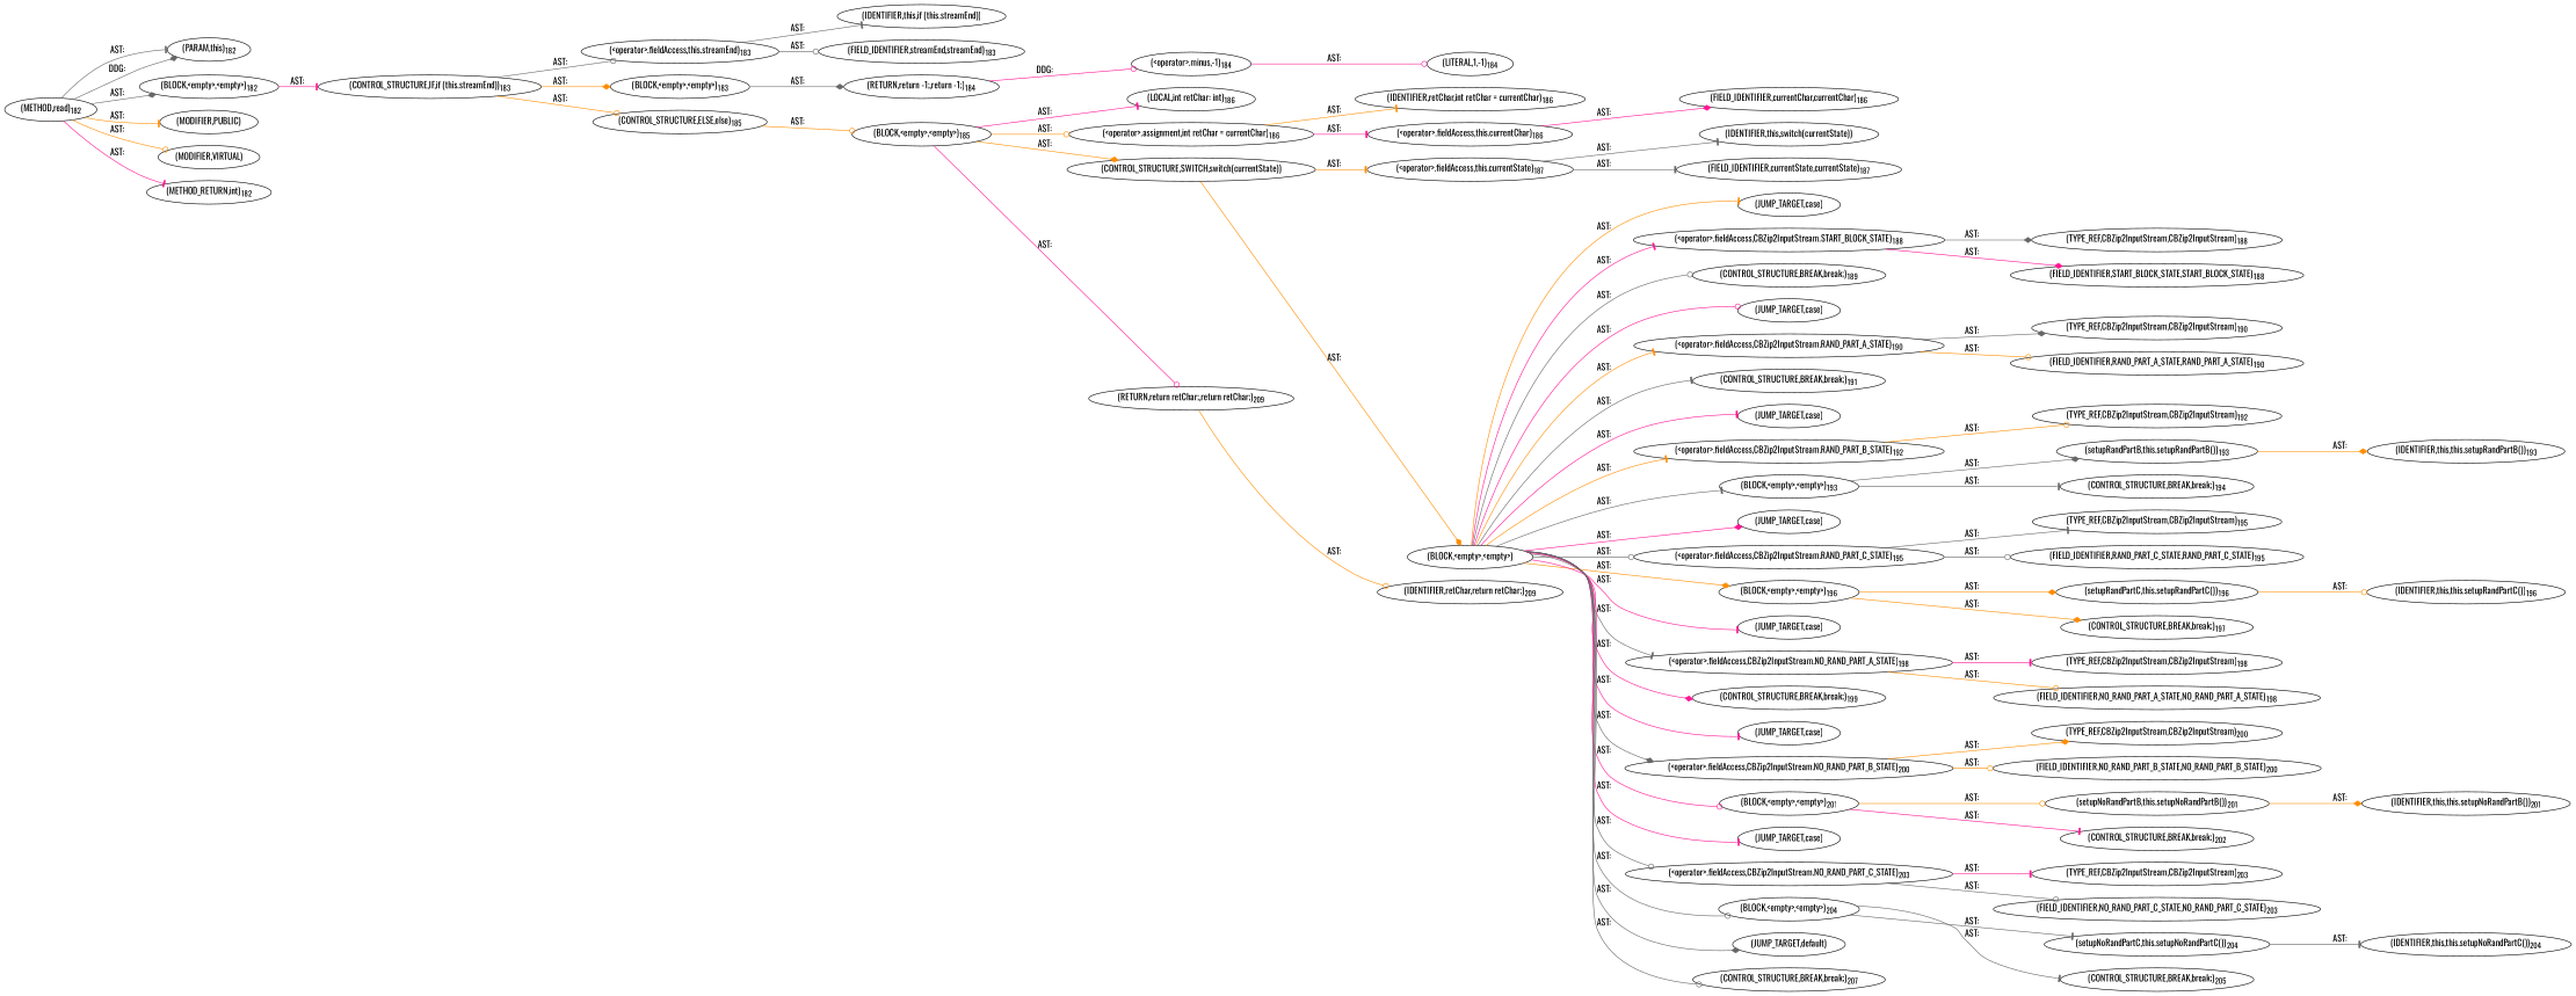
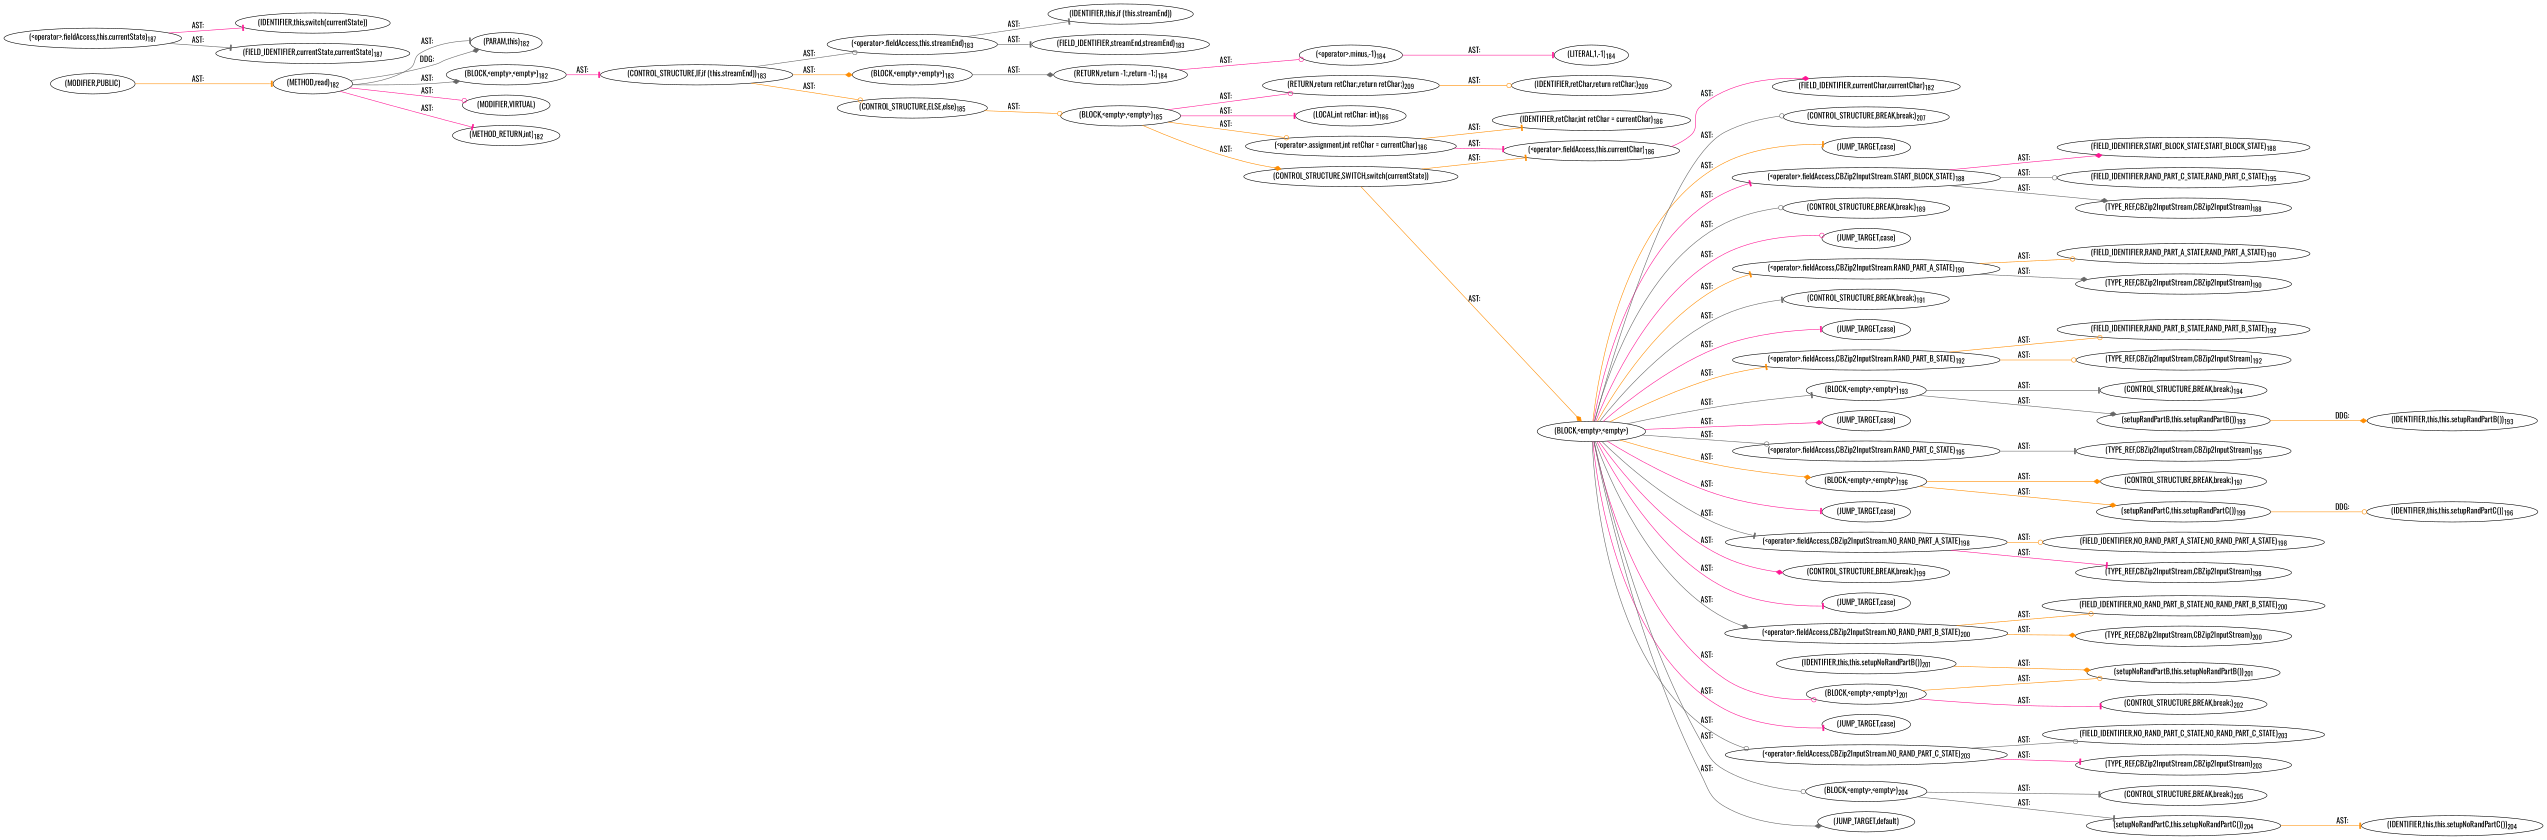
  digraph {
    fontname=Oswald
    rankdir=LR
    node [fontname=Oswald]
    edge [arrowhead=tee color=gray40 fontname=Oswald]
    n1 [label=<(METHOD,read)<SUB>182</SUB>>]
    n2 [label=<(PARAM,this)<SUB>182</SUB>>]
    n3 [label=<(BLOCK,&lt;empty&gt;,&lt;empty&gt;)<SUB>182</SUB>>]
    n4 [label=<(MODIFIER,PUBLIC)>]
    n5 [label=<(MODIFIER,VIRTUAL)>]
    n6 [label=<(METHOD_RETURN,int)<SUB>182</SUB>>]
    n7 [label=<(CONTROL_STRUCTURE,IF,if (this.streamEnd))<SUB>183</SUB>>]
    n8 [label=<(&lt;operator&gt;.fieldAccess,this.streamEnd)<SUB>183</SUB>>]
    n9 [label=<(BLOCK,&lt;empty&gt;,&lt;empty&gt;)<SUB>183</SUB>>]
    n10 [label=<(CONTROL_STRUCTURE,ELSE,else)<SUB>185</SUB>>]
    n11 [label=<(IDENTIFIER,this,if (this.streamEnd))>]
    n12 [label=<(FIELD_IDENTIFIER,streamEnd,streamEnd)<SUB>183</SUB>>]
    n13 [label=<(RETURN,return -1;,return -1;)<SUB>184</SUB>>]
    n14 [label=<(BLOCK,&lt;empty&gt;,&lt;empty&gt;)<SUB>185</SUB>>]
    n15 [label=<(&lt;operator&gt;.minus,-1)<SUB>184</SUB>>]
    n16 [label=<(LITERAL,1,-1)<SUB>184</SUB>>]
    n17 [label=<(LOCAL,int retChar: int)<SUB>186</SUB>>]
    n18 [label=<(&lt;operator&gt;.assignment,int retChar = currentChar)<SUB>186</SUB>>]
    n19 [label=<(CONTROL_STRUCTURE,SWITCH,switch(currentState))>]
    n20 [label=<(RETURN,return retChar;,return retChar;)<SUB>209</SUB>>]
    n21 [label=<(IDENTIFIER,retChar,int retChar = currentChar)<SUB>186</SUB>>]
    n22 [label=<(&lt;operator&gt;.fieldAccess,this.currentChar)<SUB>186</SUB>>]
    n23 [label=<(&lt;operator&gt;.fieldAccess,this.currentState)<SUB>187</SUB>>]
    n24 [label=<(BLOCK,&lt;empty&gt;,&lt;empty&gt;)>]
    n25 [label=<(IDENTIFIER,retChar,return retChar;)<SUB>209</SUB>>]
-   n26 [label=<(FIELD_IDENTIFIER,currentChar,currentChar)<SUB>186</SUB>>]
+   n26 [label=<(FIELD_IDENTIFIER,currentChar,currentChar)<SUB>182</SUB>>]
    n27 [label=<(IDENTIFIER,this,switch(currentState))>]
    n28 [label=<(FIELD_IDENTIFIER,currentState,currentState)<SUB>187</SUB>>]
    n29 [label=<(JUMP_TARGET,case)>]
    n30 [label=<(&lt;operator&gt;.fieldAccess,CBZip2InputStream.START_BLOCK_STATE)<SUB>188</SUB>>]
    n31 [label=<(CONTROL_STRUCTURE,BREAK,break;)<SUB>189</SUB>>]
    n32 [label=<(JUMP_TARGET,case)>]
    n33 [label=<(&lt;operator&gt;.fieldAccess,CBZip2InputStream.RAND_PART_A_STATE)<SUB>190</SUB>>]
    n34 [label=<(CONTROL_STRUCTURE,BREAK,break;)<SUB>191</SUB>>]
    n35 [label=<(JUMP_TARGET,case)>]
    n36 [label=<(&lt;operator&gt;.fieldAccess,CBZip2InputStream.RAND_PART_B_STATE)<SUB>192</SUB>>]
    n37 [label=<(BLOCK,&lt;empty&gt;,&lt;empty&gt;)<SUB>193</SUB>>]
    n38 [label=<(JUMP_TARGET,case)>]
    n39 [label=<(&lt;operator&gt;.fieldAccess,CBZip2InputStream.RAND_PART_C_STATE)<SUB>195</SUB>>]
    n40 [label=<(BLOCK,&lt;empty&gt;,&lt;empty&gt;)<SUB>196</SUB>>]
    n41 [label=<(JUMP_TARGET,case)>]
    n42 [label=<(&lt;operator&gt;.fieldAccess,CBZip2InputStream.NO_RAND_PART_A_STATE)<SUB>198</SUB>>]
    n43 [label=<(CONTROL_STRUCTURE,BREAK,break;)<SUB>199</SUB>>]
    n44 [label=<(JUMP_TARGET,case)>]
    n45 [label=<(&lt;operator&gt;.fieldAccess,CBZip2InputStream.NO_RAND_PART_B_STATE)<SUB>200</SUB>>]
    n46 [label=<(BLOCK,&lt;empty&gt;,&lt;empty&gt;)<SUB>201</SUB>>]
    n47 [label=<(JUMP_TARGET,case)>]
    n48 [label=<(&lt;operator&gt;.fieldAccess,CBZip2InputStream.NO_RAND_PART_C_STATE)<SUB>203</SUB>>]
    n49 [label=<(BLOCK,&lt;empty&gt;,&lt;empty&gt;)<SUB>204</SUB>>]
    n50 [label=<(JUMP_TARGET,default)>]
    n51 [label=<(CONTROL_STRUCTURE,BREAK,break;)<SUB>207</SUB>>]
    n52 [label=<(TYPE_REF,CBZip2InputStream,CBZip2InputStream)<SUB>188</SUB>>]
    n53 [label=<(FIELD_IDENTIFIER,START_BLOCK_STATE,START_BLOCK_STATE)<SUB>188</SUB>>]
    n54 [label=<(TYPE_REF,CBZip2InputStream,CBZip2InputStream)<SUB>190</SUB>>]
    n55 [label=<(FIELD_IDENTIFIER,RAND_PART_A_STATE,RAND_PART_A_STATE)<SUB>190</SUB>>]
    n56 [label=<(TYPE_REF,CBZip2InputStream,CBZip2InputStream)<SUB>192</SUB>>]
+   n57 [label=<(FIELD_IDENTIFIER,RAND_PART_B_STATE,RAND_PART_B_STATE)<SUB>192</SUB>>]
    n58 [label=<(setupRandPartB,this.setupRandPartB())<SUB>193</SUB>>]
    n59 [label=<(CONTROL_STRUCTURE,BREAK,break;)<SUB>194</SUB>>]
    n60 [label=<(TYPE_REF,CBZip2InputStream,CBZip2InputStream)<SUB>195</SUB>>]
    n61 [label=<(FIELD_IDENTIFIER,RAND_PART_C_STATE,RAND_PART_C_STATE)<SUB>195</SUB>>]
-   n62 [label=<(setupRandPartC,this.setupRandPartC())<SUB>196</SUB>>]
+   n62 [label=<(setupRandPartC,this.setupRandPartC())<SUB>199</SUB>>]
    n63 [label=<(CONTROL_STRUCTURE,BREAK,break;)<SUB>197</SUB>>]
    n64 [label=<(TYPE_REF,CBZip2InputStream,CBZip2InputStream)<SUB>198</SUB>>]
    n65 [label=<(FIELD_IDENTIFIER,NO_RAND_PART_A_STATE,NO_RAND_PART_A_STATE)<SUB>198</SUB>>]
    n66 [label=<(TYPE_REF,CBZip2InputStream,CBZip2InputStream)<SUB>200</SUB>>]
    n67 [label=<(FIELD_IDENTIFIER,NO_RAND_PART_B_STATE,NO_RAND_PART_B_STATE)<SUB>200</SUB>>]
    n68 [label=<(setupNoRandPartB,this.setupNoRandPartB())<SUB>201</SUB>>]
    n69 [label=<(CONTROL_STRUCTURE,BREAK,break;)<SUB>202</SUB>>]
    n70 [label=<(TYPE_REF,CBZip2InputStream,CBZip2InputStream)<SUB>203</SUB>>]
    n71 [label=<(FIELD_IDENTIFIER,NO_RAND_PART_C_STATE,NO_RAND_PART_C_STATE)<SUB>203</SUB>>]
    n72 [label=<(setupNoRandPartC,this.setupNoRandPartC())<SUB>204</SUB>>]
    n73 [label=<(CONTROL_STRUCTURE,BREAK,break;)<SUB>205</SUB>>]
    n74 [label=<(IDENTIFIER,this,this.setupRandPartB())<SUB>193</SUB>>]
    n75 [label=<(IDENTIFIER,this,this.setupRandPartC())<SUB>196</SUB>>]
    n76 [label=<(IDENTIFIER,this,this.setupNoRandPartB())<SUB>201</SUB>>]
    n77 [label=<(IDENTIFIER,this,this.setupNoRandPartC())<SUB>204</SUB>>]
    n1 -> n2 [label="AST: "]
    n1 -> n2 [arrowhead=diamond label="DDG: "]
    n1 -> n3 [arrowhead=diamond label="AST: "]
-   n1 -> n4 [color=darkorange label="AST: "]
-   n1 -> n5 [arrowhead=odot color=darkorange label="AST: "]
+   n4 -> n1 [color=darkorange label="AST: "]
+   n1 -> n5 [arrowhead=odot color=deeppink label="AST: "]
    n1 -> n6 [color=deeppink label="AST: "]
    n3 -> n7 [color=deeppink label="AST: "]
    n7 -> n8 [arrowhead=odot label="AST: "]
    n7 -> n9 [arrowhead=diamond color=darkorange label="AST: "]
    n7 -> n10 [arrowhead=odot color=darkorange label="AST: "]
    n8 -> n11 [label="AST: "]
-   n8 -> n12 [arrowhead=odot label="AST: "]
+   n8 -> n12 [label="AST: "]
    n9 -> n13 [arrowhead=diamond label="AST: "]
    n10 -> n14 [arrowhead=odot color=darkorange label="AST: "]
-   n13 -> n15 [arrowhead=odot color=deeppink label="DDG: "]
+   n13 -> n15 [arrowhead=odot color=deeppink label="AST: "]
    n14 -> n17 [color=deeppink label="AST: "]
    n14 -> n18 [arrowhead=odot color=darkorange label="AST: "]
    n14 -> n19 [arrowhead=diamond color=darkorange label="AST: "]
    n14 -> n20 [arrowhead=odot color=deeppink label="AST: "]
-   n15 -> n16 [arrowhead=odot color=deeppink label="AST: "]
+   n15 -> n16 [color=deeppink label="AST: "]
    n18 -> n21 [color=darkorange label="AST: "]
    n18 -> n22 [color=deeppink label="AST: "]
-   n19 -> n23 [color=darkorange label="AST: "]
+   n19 -> n22 [color=darkorange label="AST: "]
    n19 -> n24 [arrowhead=diamond color=darkorange label="AST: "]
    n20 -> n25 [arrowhead=odot color=darkorange label="AST: "]
    n22 -> n26 [arrowhead=diamond color=deeppink label="AST: "]
-   n23 -> n27 [label="AST: "]
+   n23 -> n27 [color=deeppink label="AST: "]
    n23 -> n28 [label="AST: "]
    n24 -> n29 [color=darkorange label="AST: "]
    n24 -> n30 [color=deeppink label="AST: "]
    n24 -> n31 [arrowhead=odot label="AST: "]
    n24 -> n32 [arrowhead=odot color=deeppink label="AST: "]
    n24 -> n33 [color=darkorange label="AST: "]
    n24 -> n34 [label="AST: "]
    n24 -> n35 [color=deeppink label="AST: "]
    n24 -> n36 [color=darkorange label="AST: "]
    n24 -> n37 [label="AST: "]
    n24 -> n38 [arrowhead=diamond color=deeppink label="AST: "]
    n24 -> n39 [arrowhead=odot label="AST: "]
    n24 -> n40 [arrowhead=diamond color=darkorange label="AST: "]
    n24 -> n41 [color=deeppink label="AST: "]
    n24 -> n42 [label="AST: "]
    n24 -> n43 [arrowhead=diamond color=deeppink label="AST: "]
    n24 -> n44 [color=deeppink label="AST: "]
    n24 -> n45 [arrowhead=diamond label="AST: "]
    n24 -> n46 [arrowhead=odot color=deeppink label="AST: "]
    n24 -> n47 [color=deeppink label="AST: "]
    n24 -> n48 [arrowhead=odot label="AST: "]
    n24 -> n49 [arrowhead=odot label="AST: "]
    n24 -> n50 [arrowhead=diamond label="AST: "]
    n24 -> n51 [arrowhead=odot label="AST: "]
    n30 -> n52 [arrowhead=diamond label="AST: "]
    n30 -> n53 [arrowhead=diamond color=deeppink label="AST: "]
    n33 -> n54 [arrowhead=diamond label="AST: "]
    n33 -> n55 [arrowhead=odot color=darkorange label="AST: "]
    n36 -> n56 [arrowhead=odot color=darkorange label="AST: "]
+   n36 -> n57 [arrowhead=odot color=darkorange label="AST: "]
    n37 -> n58 [arrowhead=diamond label="AST: "]
    n37 -> n59 [label="AST: "]
    n39 -> n60 [label="AST: "]
-   n39 -> n61 [arrowhead=odot label="AST: "]
+   n30 -> n61 [arrowhead=odot label="AST: "]
    n40 -> n62 [arrowhead=diamond color=darkorange label="AST: "]
    n40 -> n63 [arrowhead=diamond color=darkorange label="AST: "]
    n42 -> n64 [color=deeppink label="AST: "]
    n42 -> n65 [arrowhead=odot color=darkorange label="AST: "]
    n45 -> n66 [arrowhead=diamond color=darkorange label="AST: "]
    n45 -> n67 [arrowhead=odot color=darkorange label="AST: "]
    n46 -> n68 [arrowhead=odot color=darkorange label="AST: "]
    n46 -> n69 [color=deeppink label="AST: "]
    n48 -> n70 [color=deeppink label="AST: "]
    n48 -> n71 [arrowhead=odot label="AST: "]
    n49 -> n72 [label="AST: "]
    n49 -> n73 [label="AST: "]
-   n58 -> n74 [arrowhead=diamond color=darkorange label="AST: "]
-   n62 -> n75 [arrowhead=odot color=darkorange label="AST: "]
-   n68 -> n76 [arrowhead=diamond color=darkorange label="AST: "]
-   n72 -> n77 [label="AST: "]
+   n58 -> n74 [arrowhead=diamond color=darkorange label="DDG: "]
+   n62 -> n75 [arrowhead=odot color=darkorange label="DDG: "]
+   n76 -> n68 [arrowhead=diamond color=darkorange label="AST: "]
+   n72 -> n77 [color=darkorange label="AST: "]
  }
